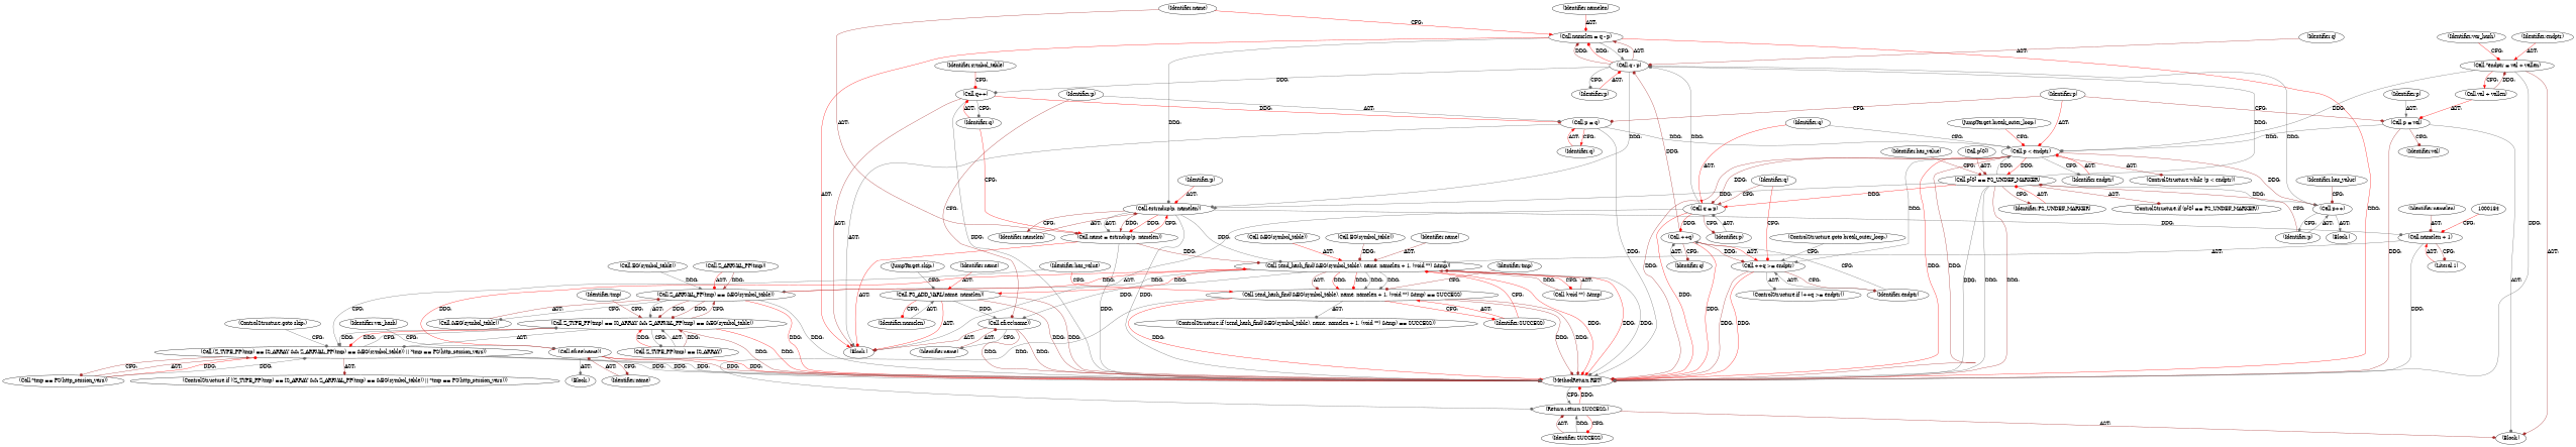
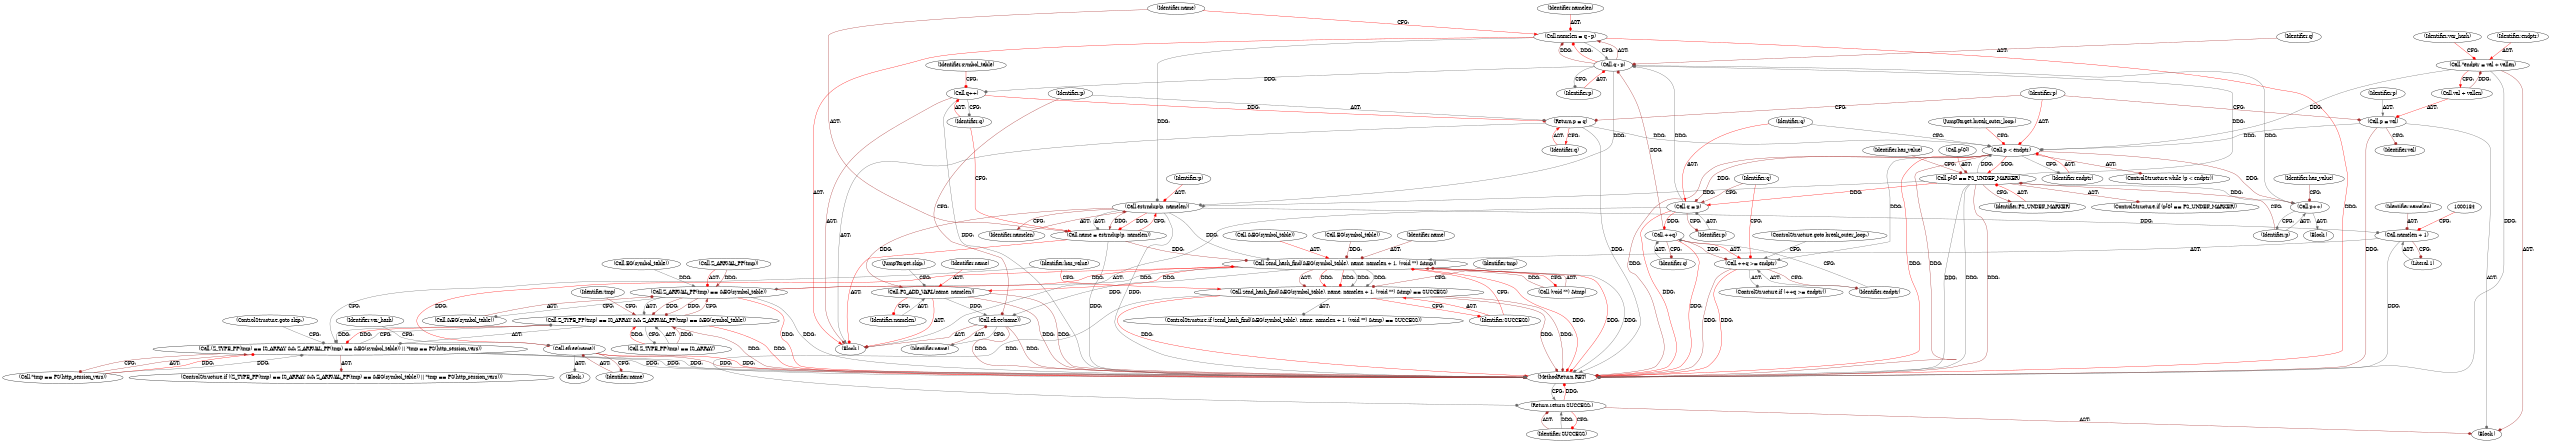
  digraph {
    edge [arrowhead=diamond color=gray40]
    n1 [label="(Call,namelen = q - p)"]
    n2 [label="(Call,q - p)"]
    n3 [label="(Call,estrndup(p, namelen))"]
    n4 [label="(Block,)"]
    n5 [label="(MethodReturn,RET)"]
    n6 [label="(Call,q++)"]
    n7 [label="(Identifier,p)"]
    n8 [label="(Call,name = estrndup(p, namelen))"]
    n9 [label="(Call,zend_hash_find(&EG(symbol_table), name, namelen + 1, (void **) &tmp))"]
    n10 [label="(Call,PS_ADD_VARL(name, namelen))"]
    n11 [label="(Call,namelen + 1)"]
    n12 [label="(Identifier,namelen)"]
    n13 [label="(Return,return SUCCESS;)"]
-   n14 [label="(Call,p = q)"]
+   n14 [label="(Return,p = q)"]
    n15 [label="(Identifier,q)"]
    n16 [label="(Call,q = p)"]
    n17 [label="(Call,++q)"]
    n18 [label="(Identifier,p)"]
    n19 [label="(Call,++q >= endptr)"]
    n20 [label="(Identifier,q)"]
    n21 [label="(Call,p < endptr)"]
    n22 [label="(Call,p[0] == PS_UNDEF_MARKER)"]
    n23 [label="(Call,p++)"]
    n24 [label="(ControlStructure,while (p < endptr))"]
    n25 [label="(Identifier,endptr)"]
    n26 [label="(Identifier,PS_UNDEF_MARKER)"]
    n27 [label="(ControlStructure,if (p[0] == PS_UNDEF_MARKER))"]
    n28 [label="(ControlStructure,if (++q >= endptr))"]
    n29 [label="(Identifier,endptr)"]
    n30 [label="(Identifier,p)"]
    n31 [label="(Block,)"]
    n32 [label="(Identifier,q)"]
    n33 [label="(Call,p = val)"]
    n34 [label="(Identifier,val)"]
    n35 [label="(Block,)"]
    n36 [label="(Call,*endptr = val + vallen)"]
    n37 [label="(Call,val + vallen)"]
    n38 [label="(Call,zend_hash_find(&EG(symbol_table), name, namelen + 1, (void **) &tmp) == SUCCESS)"]
    n39 [label="(Call,Z_ARRVAL_PP(tmp) == &EG(symbol_table))"]
    n40 [label="(Call,efree(name))"]
    n41 [label="(Call,efree(name))"]
    n42 [label="(Call,(void **) &tmp)"]
    n43 [label="(Identifier,namelen)"]
    n44 [label="(Literal,1)"]
    n45 [label="(ControlStructure,if (zend_hash_find(&EG(symbol_table), name, namelen + 1, (void **) &tmp) == SUCCESS))"]
    n46 [label="(Identifier,SUCCESS)"]
    n47 [label="(Call,Z_TYPE_PP(tmp) == IS_ARRAY && Z_ARRVAL_PP(tmp) == &EG(symbol_table))"]
    n48 [label="(Call,&EG(symbol_table))"]
    n49 [label="(Block,)"]
    n50 [label="(Identifier,name)"]
    n51 [label="(Identifier,name)"]
    n52 [label="(Identifier,SUCCESS)"]
    n53 [label="(Call,(Z_TYPE_PP(tmp) == IS_ARRAY && Z_ARRVAL_PP(tmp) == &EG(symbol_table)) || *tmp == PS(http_session_vars))"]
    n54 [label="(Call,Z_TYPE_PP(tmp) == IS_ARRAY)"]
    n55 [label="(Call,*tmp == PS(http_session_vars))"]
    n56 [label="(ControlStructure,if ((Z_TYPE_PP(tmp) == IS_ARRAY && Z_ARRVAL_PP(tmp) == &EG(symbol_table)) || *tmp == PS(http_session_vars)))"]
    n57 [label="(ControlStructure,goto skip;)"]
    n58 [label="(Identifier,has_value)"]
    n59 [label="(Identifier,tmp)"]
    n60 [label="(Call,Z_ARRVAL_PP(tmp))"]
    n61 [label="(Identifier,q)"]
    n62 [label="(JumpTarget,skip:)"]
    n63 [label="(Identifier,name)"]
    n64 [label="(ControlStructure,goto break_outer_loop;)"]
    n65 [label="(Identifier,q)"]
    n66 [label="(Identifier,name)"]
    n67 [label="(Identifier,has_value)"]
    n68 [label="(Call,EG(symbol_table))"]
    n69 [label="(Identifier,var_hash)"]
    n70 [label="(Identifier,p)"]
    n71 [label="(Call,p[0])"]
    n72 [label="(Identifier,p)"]
    n73 [label="(Identifier,name)"]
    n74 [label="(Identifier,namelen)"]
    n75 [label="(Identifier,q)"]
    n76 [label="(Identifier,has_value)"]
    n77 [label="(Identifier,var_hash)"]
    n78 [label="(Call,EG(symbol_table))"]
    n79 [label="(JumpTarget,break_outer_loop:)"]
    n80 [label="(Identifier,endptr)"]
    n81 [label="(Identifier,symbol_table)"]
    n82 [label="(Identifier,p)"]
    n83 [label="(Call,&EG(symbol_table))"]
    n84 [label="(Identifier,tmp)"]
    n85 [label="(Identifier,p)"]
    n86 [label="(Identifier,namelen)"]
    1000184
    n1 -> n2 [arrowhead=normal label="CFG: "]
    n1 -> n3 [arrowhead=dot label="DDG: "]
    n1 -> n4 [arrowhead=normal color=red label="AST: "]
    n1 -> n5 [arrowhead=normal color=red label="DDG: "]
    n2 -> n1 [arrowhead=normal color=brown label="AST: "]
    n2 -> n1 [color=brown label="DDG: "]
    n2 -> n1 [arrowhead=dot color=red label="DDG: "]
    n2 -> n3 [arrowhead=dot label="DDG: "]
    n2 -> n6 [arrowhead=dot label="DDG: "]
    n2 -> n7 [arrowhead=dot label="CFG: "]
    n3 -> n5 [arrowhead=dot label="DDG: "]
    n3 -> n8 [label="AST: "]
    n3 -> n8 [arrowhead=normal color=brown label="DDG: "]
    n3 -> n8 [color=red label="DDG: "]
    n3 -> n9 [arrowhead=dot label="DDG: "]
+   n3 -> n10 [arrowhead=normal color=brown label="DDG: "]
    n3 -> n11 [arrowhead=dot label="DDG: "]
    n3 -> n12 [arrowhead=normal color=brown label="CFG: "]
    n5 -> n13 [arrowhead=normal label="CFG: "]
    n6 -> n4 [color=brown label="AST: "]
    n6 -> n5 [label="DDG: "]
    n6 -> n14 [arrowhead=dot color=red label="DDG: "]
    n6 -> n15 [arrowhead=dot label="CFG: "]
    n7 -> n2 [color=red label="AST: "]
    n8 -> n3 [arrowhead=normal color=red label="CFG: "]
    n8 -> n4 [arrowhead=dot color=red label="AST: "]
    n8 -> n5 [arrowhead=normal label="DDG: "]
    n8 -> n9 [arrowhead=dot color=brown label="DDG: "]
    n9 -> n5 [color=red label="DDG: "]
    n9 -> n5 [color=red label="DDG: "]
    n9 -> n5 [label="DDG: "]
    n9 -> n10 [arrowhead=normal color=red label="DDG: "]
    n9 -> n38 [color=brown label="AST: "]
    n9 -> n38 [arrowhead=normal color=red label="DDG: "]
    n9 -> n38 [arrowhead=dot color=red label="DDG: "]
    n9 -> n38 [arrowhead=normal label="DDG: "]
    n9 -> n38 [label="DDG: "]
    n9 -> n39 [label="DDG: "]
    n9 -> n40 [arrowhead=dot color=red label="DDG: "]
    n9 -> n41 [label="DDG: "]
    n9 -> n42 [color=red label="CFG: "]
    n10 -> n4 [arrowhead=normal color=red label="AST: "]
    n10 -> n5 [arrowhead=dot color=brown label="DDG: "]
    n10 -> n5 [color=brown label="DDG: "]
    n10 -> n41 [arrowhead=normal label="DDG: "]
    n10 -> n43 [arrowhead=dot color=red label="CFG: "]
    n11 -> n5 [arrowhead=dot label="DDG: "]
    n11 -> n9 [arrowhead=normal label="AST: "]
    n11 -> n44 [arrowhead=dot color=brown label="CFG: "]
    n12 -> n3 [color=brown label="AST: "]
    n13 -> n5 [arrowhead=dot color=red label="DDG: "]
    n13 -> n35 [color=brown label="AST: "]
    n13 -> n52 [arrowhead=dot color=red label="CFG: "]
    n14 -> n4 [arrowhead=normal label="AST: "]
    n14 -> n5 [arrowhead=normal label="DDG: "]
    n14 -> n21 [arrowhead=normal label="DDG: "]
    n14 -> n32 [arrowhead=normal color=red label="CFG: "]
    n15 -> n6 [color=red label="AST: "]
    n15 -> n8 [arrowhead=normal color=red label="CFG: "]
    n16 -> n2 [arrowhead=normal label="DDG: "]
    n16 -> n4 [label="AST: "]
    n16 -> n5 [arrowhead=dot color=red label="DDG: "]
    n16 -> n17 [color=red label="DDG: "]
    n16 -> n18 [color=brown label="CFG: "]
    n17 -> n2 [arrowhead=dot color=brown label="DDG: "]
    n17 -> n5 [color=red label="DDG: "]
    n17 -> n19 [arrowhead=normal color=red label="AST: "]
    n17 -> n19 [color=brown label="DDG: "]
    n17 -> n20 [arrowhead=dot color=brown label="CFG: "]
    n18 -> n16 [arrowhead=dot label="AST: "]
    n19 -> n5 [arrowhead=dot color=red label="DDG: "]
    n19 -> n5 [color=brown label="DDG: "]
    n19 -> n28 [arrowhead=dot label="AST: "]
    n19 -> n29 [arrowhead=dot color=brown label="CFG: "]
    n20 -> n17 [label="AST: "]
    n21 -> n5 [arrowhead=normal color=brown label="DDG: "]
    n21 -> n5 [color=red label="DDG: "]
    n21 -> n5 [arrowhead=normal color=brown label="DDG: "]
    n21 -> n16 [color=brown label="DDG: "]
    n21 -> n19 [arrowhead=normal label="DDG: "]
    n21 -> n22 [arrowhead=normal color=red label="DDG: "]
    n21 -> n23 [arrowhead=normal color=brown label="DDG: "]
    n21 -> n24 [color=brown label="AST: "]
    n21 -> n25 [label="CFG: "]
    n22 -> n2 [arrowhead=dot label="DDG: "]
    n22 -> n3 [label="DDG: "]
    n22 -> n5 [arrowhead=normal label="DDG: "]
    n22 -> n5 [color=brown label="DDG: "]
    n22 -> n5 [label="DDG: "]
    n22 -> n16 [arrowhead=normal color=red label="DDG: "]
-   n22 -> n21 [arrowhead=normal label="DDG: "]
+   n22 -> n21 [arrowhead=dot label="DDG: "]
    n22 -> n23 [arrowhead=normal label="DDG: "]
    n22 -> n26 [arrowhead=normal color=brown label="CFG: "]
    n22 -> n27 [color=brown label="AST: "]
    n23 -> n2 [arrowhead=normal label="DDG: "]
    n23 -> n30 [label="CFG: "]
    n23 -> n31 [arrowhead=normal label="AST: "]
    n25 -> n21 [arrowhead=dot color=red label="AST: "]
    n26 -> n22 [arrowhead=dot color=red label="AST: "]
    n29 -> n17 [label="CFG: "]
    n29 -> n19 [arrowhead=normal label="AST: "]
    n30 -> n22 [color=brown label="CFG: "]
    n30 -> n23 [arrowhead=normal label="AST: "]
    n32 -> n14 [arrowhead=normal color=red label="AST: "]
    n33 -> n5 [color=brown label="DDG: "]
    n33 -> n21 [arrowhead=normal label="DDG: "]
    n33 -> n34 [arrowhead=dot color=brown label="CFG: "]
    n33 -> n35 [arrowhead=dot label="AST: "]
    n36 -> n5 [label="DDG: "]
    n36 -> n21 [arrowhead=dot label="DDG: "]
    n36 -> n35 [color=brown label="AST: "]
    n36 -> n37 [arrowhead=normal color=red label="CFG: "]
    n37 -> n33 [color=red label="AST: "]
    n37 -> n36 [color=brown label="DDG: "]
    n38 -> n5 [color=brown label="DDG: "]
    n38 -> n5 [color=brown label="DDG: "]
    n38 -> n5 [arrowhead=normal color=red label="DDG: "]
    n38 -> n13 [arrowhead=dot label="DDG: "]
    n38 -> n45 [arrowhead=dot label="AST: "]
    n38 -> n46 [color=red label="CFG: "]
    n39 -> n5 [arrowhead=normal color=red label="DDG: "]
    n39 -> n5 [arrowhead=normal label="DDG: "]
    n39 -> n9 [color=red label="DDG: "]
    n39 -> n47 [label="AST: "]
    n39 -> n47 [color=brown label="DDG: "]
    n39 -> n47 [arrowhead=dot color=brown label="DDG: "]
    n39 -> n48 [arrowhead=dot label="CFG: "]
    n40 -> n5 [arrowhead=dot color=red label="DDG: "]
    n40 -> n5 [arrowhead=dot color=brown label="DDG: "]
    n40 -> n49 [label="AST: "]
    n40 -> n50 [color=brown label="CFG: "]
    n41 -> n4 [color=brown label="AST: "]
    n41 -> n5 [arrowhead=normal color=brown label="DDG: "]
    n41 -> n5 [arrowhead=dot color=brown label="DDG: "]
    n41 -> n51 [label="CFG: "]
    n42 -> n9 [arrowhead=dot color=brown label="AST: "]
    n42 -> n9 [arrowhead=normal color=brown label="DDG: "]
    n43 -> n10 [arrowhead=normal label="AST: "]
-   n44 -> n11 [arrowhead=normal color=red label="AST: "]
+   n44 -> n11 [arrowhead=normal label="AST: "]
    n46 -> n9 [color=red label="CFG: "]
    n46 -> n38 [arrowhead=normal color=red label="AST: "]
    n47 -> n5 [color=brown label="DDG: "]
    n47 -> n5 [color=red label="DDG: "]
    n47 -> n39 [arrowhead=normal color=brown label="CFG: "]
    n47 -> n53 [label="AST: "]
    n47 -> n53 [arrowhead=normal label="DDG: "]
    n47 -> n53 [color=red label="DDG: "]
    n47 -> n54 [arrowhead=dot label="CFG: "]
    n48 -> n39 [arrowhead=dot color=brown label="AST: "]
    n50 -> n40 [arrowhead=dot color=brown label="AST: "]
    n51 -> n41 [arrowhead=dot color=brown label="AST: "]
    n52 -> n13 [color=brown label="AST: "]
    n52 -> n13 [arrowhead=normal label="DDG: "]
    n53 -> n5 [arrowhead=dot label="DDG: "]
    n53 -> n5 [arrowhead=normal label="DDG: "]
    n53 -> n5 [arrowhead=dot label="DDG: "]
    n53 -> n47 [arrowhead=dot label="CFG: "]
    n53 -> n55 [arrowhead=dot color=brown label="CFG: "]
    n53 -> n56 [color=brown label="AST: "]
    n54 -> n47 [label="AST: "]
    n54 -> n47 [arrowhead=normal color=brown label="DDG: "]
    n54 -> n47 [arrowhead=normal color=red label="DDG: "]
    n55 -> n53 [arrowhead=normal color=brown label="AST: "]
    n55 -> n53 [arrowhead=dot color=red label="DDG: "]
    n55 -> n53 [label="DDG: "]
    n57 -> n53 [arrowhead=dot label="CFG: "]
    n58 -> n38 [arrowhead=normal color=red label="CFG: "]
    n58 -> n53 [label="CFG: "]
    n59 -> n38 [arrowhead=dot color=brown label="CFG: "]
    n60 -> n39 [arrowhead=dot color=red label="AST: "]
    n60 -> n39 [arrowhead=normal color=brown label="DDG: "]
    n61 -> n2 [color=brown label="AST: "]
    n62 -> n10 [label="CFG: "]
    n63 -> n10 [arrowhead=normal color=red label="AST: "]
    n64 -> n19 [arrowhead=normal label="CFG: "]
    n65 -> n16 [arrowhead=normal color=brown label="CFG: "]
    n65 -> n19 [arrowhead=dot color=red label="CFG: "]
    n66 -> n1 [arrowhead=normal color=red label="CFG: "]
    n66 -> n8 [color=brown label="AST: "]
    n67 -> n22 [arrowhead=dot color=brown label="CFG: "]
    n68 -> n9 [arrowhead=dot color=brown label="DDG: "]
    n69 -> n36 [color=red label="CFG: "]
    n70 -> n33 [arrowhead=normal label="AST: "]
    n71 -> n22 [color=brown label="AST: "]
    n72 -> n14 [arrowhead=dot color=brown label="CFG: "]
    n72 -> n21 [color=red label="AST: "]
    n72 -> n33 [color=brown label="CFG: "]
    n73 -> n9 [arrowhead=dot color=brown label="AST: "]
    n74 -> n1 [color=red label="AST: "]
    n75 -> n16 [arrowhead=normal color=red label="AST: "]
    n75 -> n21 [arrowhead=dot label="CFG: "]
    n76 -> n23 [arrowhead=dot color=brown label="CFG: "]
    n77 -> n40 [label="CFG: "]
    n78 -> n39 [arrowhead=normal label="DDG: "]
    n79 -> n21 [color=red label="CFG: "]
    n80 -> n36 [arrowhead=normal color=red label="AST: "]
    n81 -> n6 [arrowhead=dot color=red label="CFG: "]
    n82 -> n3 [color=red label="AST: "]
    n83 -> n9 [arrowhead=normal color=red label="AST: "]
    n84 -> n47 [arrowhead=normal color=brown label="CFG: "]
    n85 -> n14 [label="AST: "]
    n85 -> n41 [arrowhead=dot color=brown label="CFG: "]
    n86 -> n11 [arrowhead=dot color=brown label="AST: "]
    1000184 -> n11 [color=red label="CFG: "]
  }
